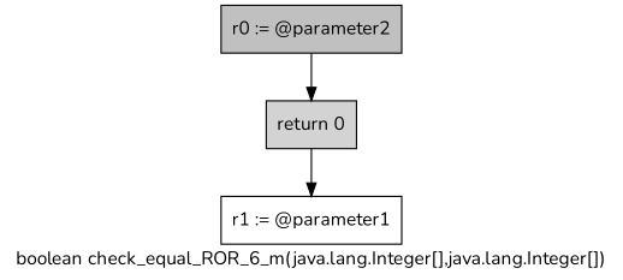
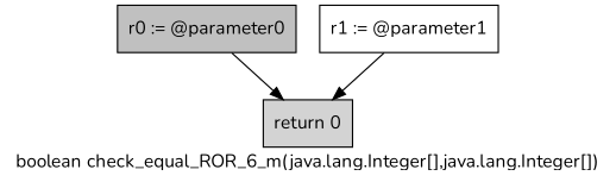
  digraph {
    fontname=Nunito
    label="boolean check_equal_ROR_6_m(java.lang.Integer[],java.lang.Integer[])"
    node [fontname=Nunito shape=box style=filled]
    edge [fontname=Nunito]
-   n1 [fillcolor=gray label="r0 := @parameter2"]
+   n1 [fillcolor=gray label="r0 := @parameter0"]
    n2 [fillcolor=lightgray label="return 0"]
    n3 [label="r1 := @parameter1" style=""]
    n1 -> n2
-   n2 -> n3
+   n3 -> n2
  }
